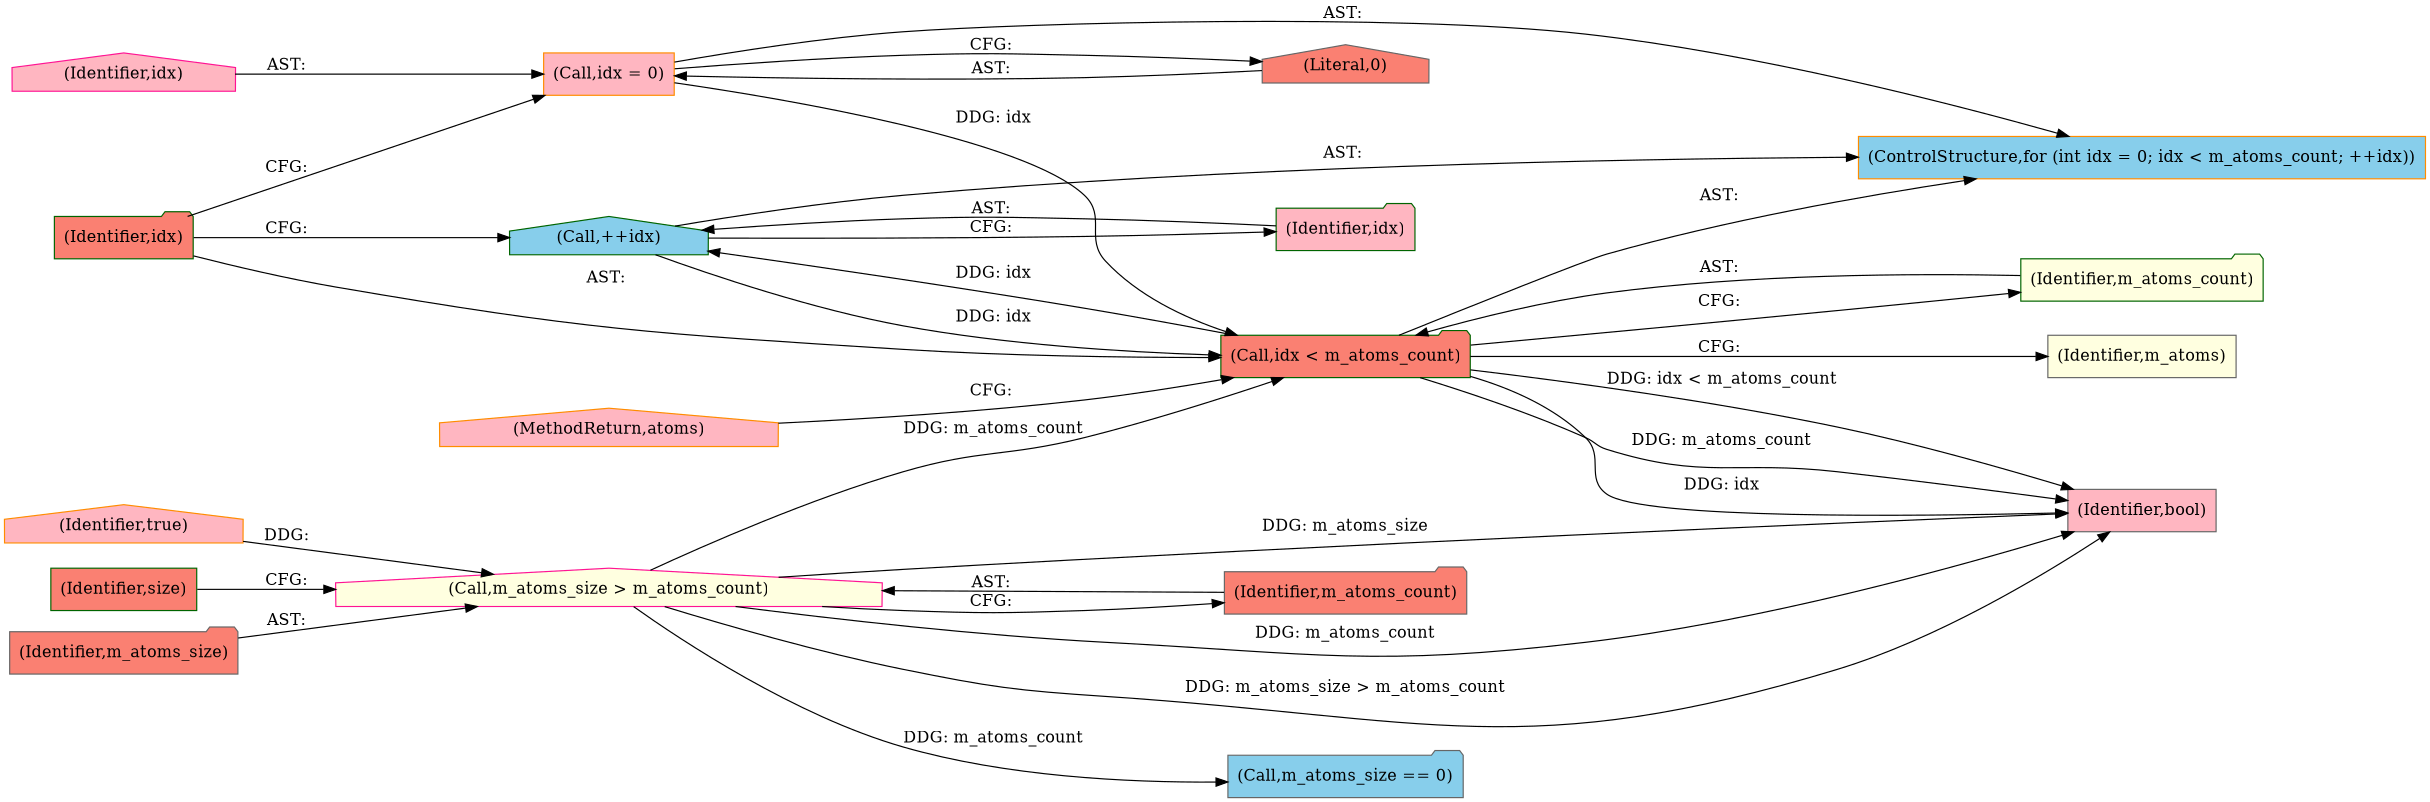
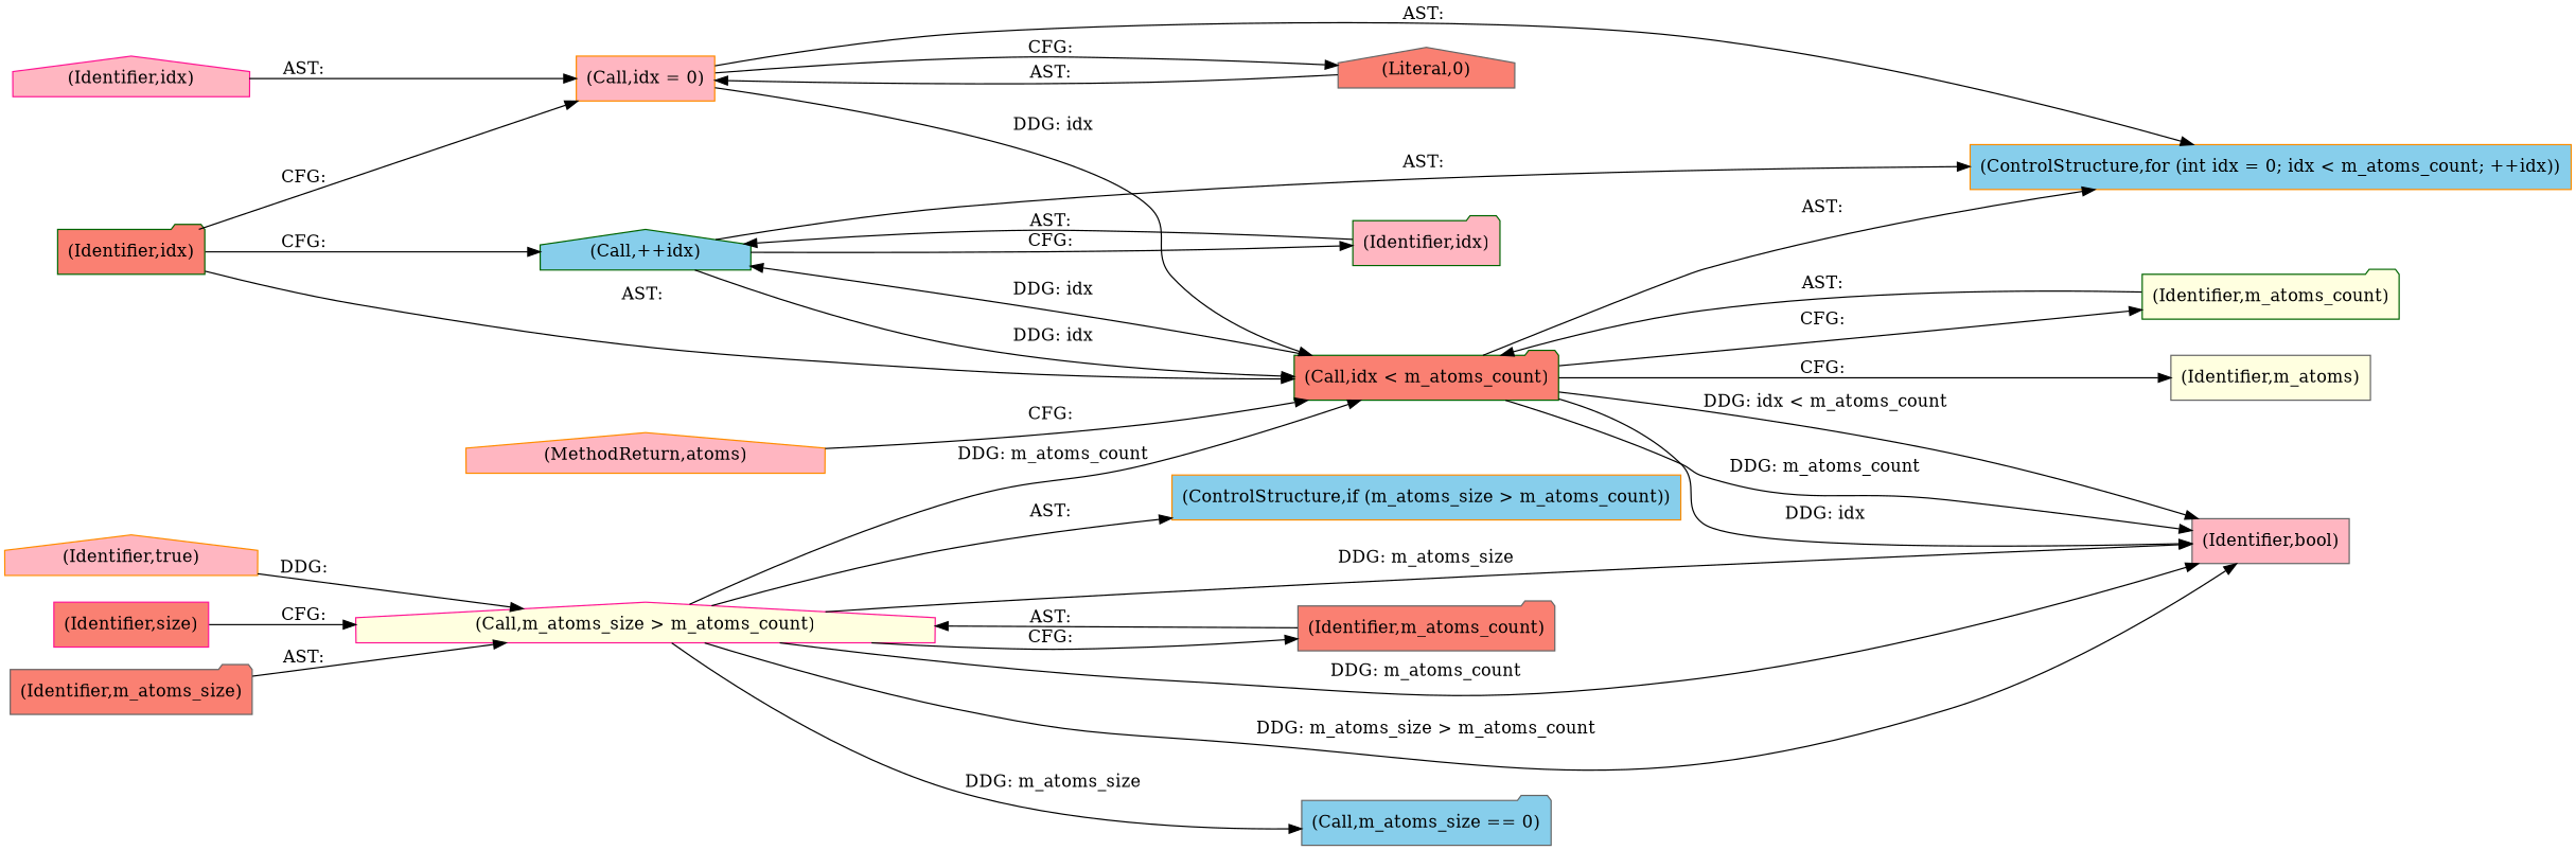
  digraph {
    rankdir=LR
    node [color=gray40 fillcolor=salmon shape=folder style=filled]
    n1 [color=darkgreen fillcolor=skyblue label="(Call,++idx)" shape=house]
    n2 [color=darkgreen label="(Call,idx < m_atoms_count)"]
    n3 [color=darkorange fillcolor=skyblue label="(ControlStructure,for (int idx = 0; idx < m_atoms_count; ++idx))" shape=box]
    n4 [color=darkgreen fillcolor=lightpink label="(Identifier,idx)"]
    n5 [color=darkgreen fillcolor=lightyellow label="(Identifier,m_atoms_count)"]
    n6 [fillcolor=lightpink label="(Identifier,bool)" shape=box]
    n7 [fillcolor=lightyellow label="(Identifier,m_atoms)" shape=box]
    n8 [color=darkorange fillcolor=lightpink label="(Call,idx = 0)" shape=box]
    n9 [label="(Literal,0)" shape=house]
    n10 [color=deeppink fillcolor=lightyellow label="(Call,m_atoms_size > m_atoms_count)" shape=house]
    n11 [fillcolor=skyblue label="(Call,m_atoms_size == 0)"]
    n12 [label="(Identifier,m_atoms_count)"]
+   n13 [color=darkorange fillcolor=skyblue label="(ControlStructure,if (m_atoms_size > m_atoms_count))" shape=box]
    n14 [color=darkorange fillcolor=lightpink label="(MethodReturn,atoms)" shape=house]
    n15 [color=deeppink fillcolor=lightpink label="(Identifier,idx)" shape=house]
    n16 [color=darkorange fillcolor=lightpink label="(Identifier,true)" shape=house]
    n17 [color=darkgreen label="(Identifier,idx)"]
-   n18 [color=darkgreen label="(Identifier,size)" shape=box]
+   n18 [color=deeppink label="(Identifier,size)" shape=box]
    n19 [label="(Identifier,m_atoms_size)"]
    n1 -> n2 [label="DDG: idx"]
    n1 -> n3 [label="AST: "]
    n1 -> n4 [label="CFG: "]
    n2 -> n1 [label="DDG: idx"]
    n2 -> n3 [label="AST: "]
    n2 -> n5 [label="CFG: "]
    n2 -> n6 [label="DDG: idx < m_atoms_count"]
    n2 -> n6 [label="DDG: m_atoms_count"]
    n2 -> n6 [label="DDG: idx"]
    n2 -> n7 [label="CFG: "]
    n4 -> n1 [label="AST: "]
    n5 -> n2 [label="AST: "]
    n8 -> n2 [label="DDG: idx"]
    n8 -> n3 [label="AST: "]
    n8 -> n9 [label="CFG: "]
    n9 -> n8 [label="AST: "]
    n10 -> n2 [label="DDG: m_atoms_count"]
    n10 -> n6 [label="DDG: m_atoms_size > m_atoms_count"]
    n10 -> n6 [label="DDG: m_atoms_size"]
    n10 -> n6 [label="DDG: m_atoms_count"]
-   n10 -> n11 [label="DDG: m_atoms_count"]
+   n10 -> n11 [label="DDG: m_atoms_size"]
    n10 -> n12 [label="CFG: "]
+   n10 -> n13 [label="AST: "]
    n12 -> n10 [label="AST: "]
    n14 -> n2 [label="CFG: "]
    n15 -> n8 [label="AST: "]
    n16 -> n10 [label="DDG: "]
    n17 -> n1 [label="CFG: "]
    n17 -> n2 [label="AST: "]
    n17 -> n8 [label="CFG: "]
    n18 -> n10 [label="CFG: "]
    n19 -> n10 [label="AST: "]
  }
